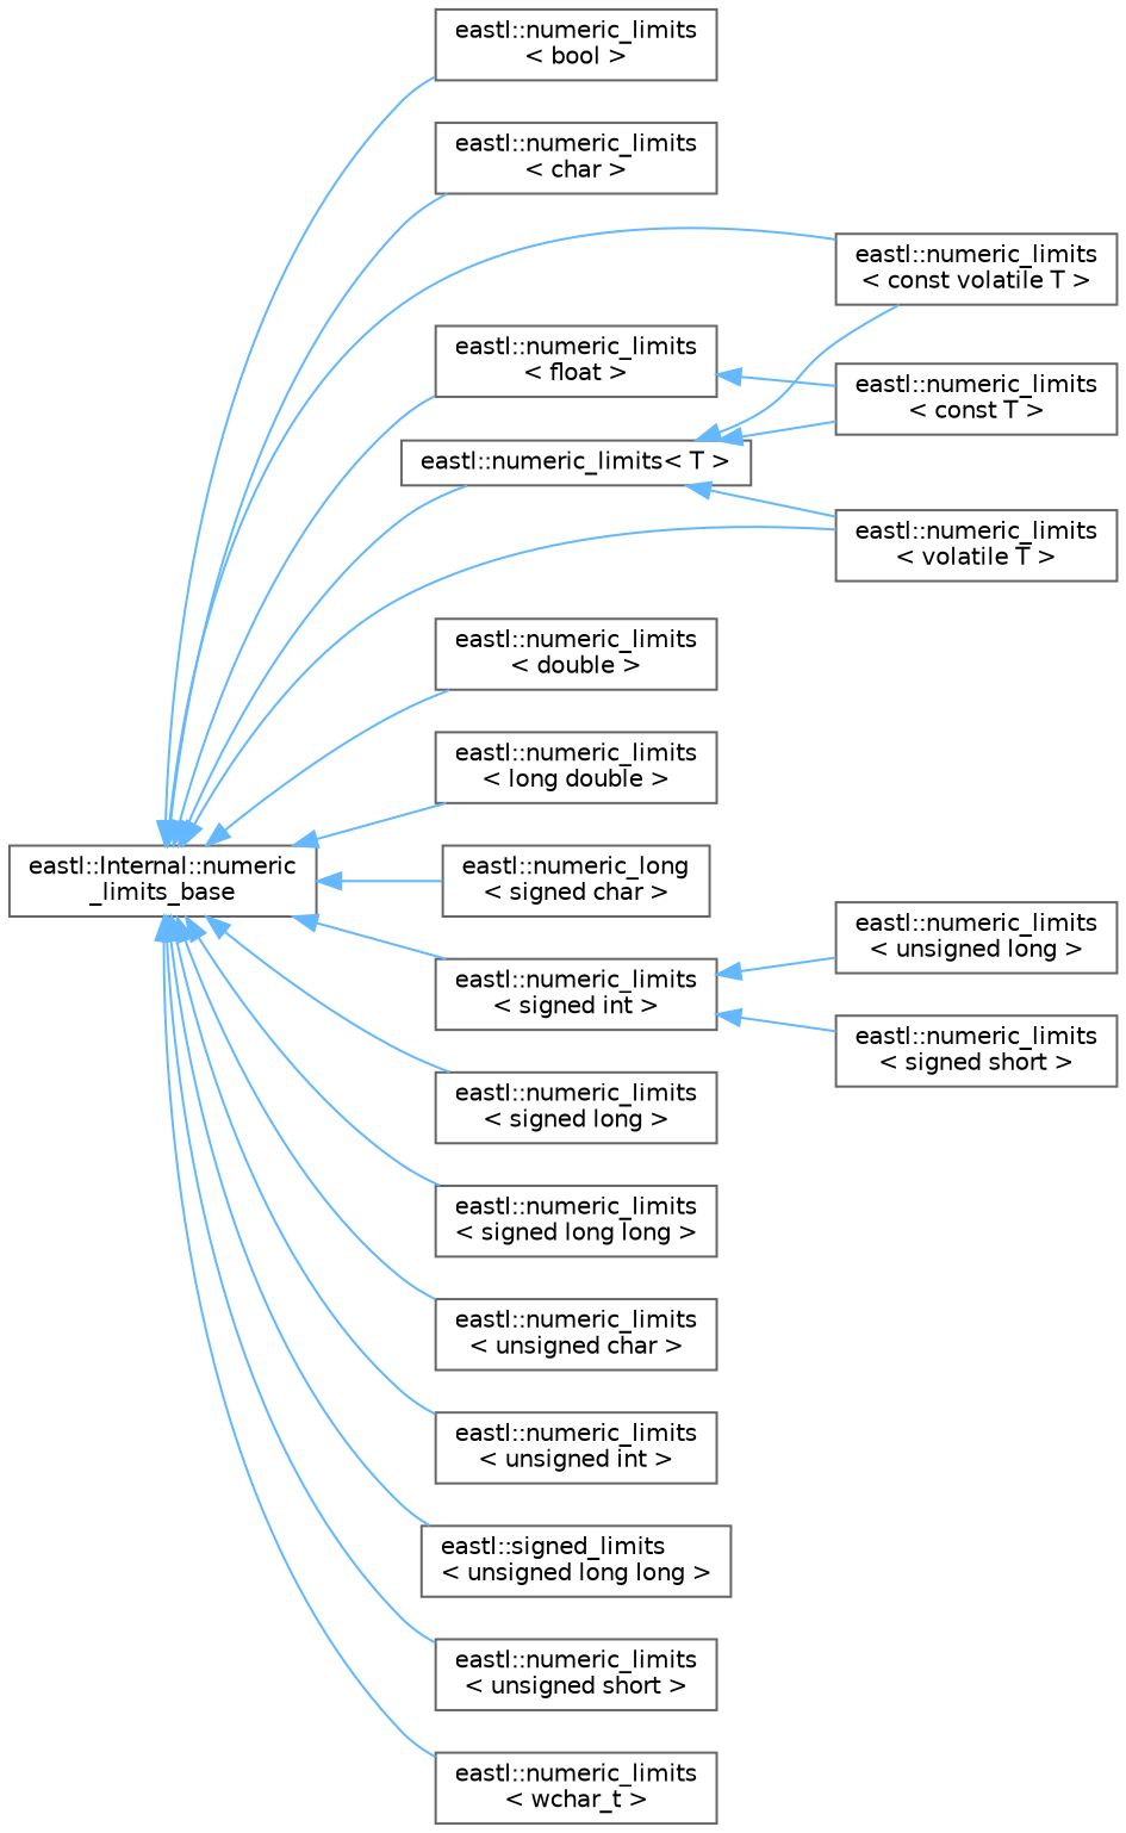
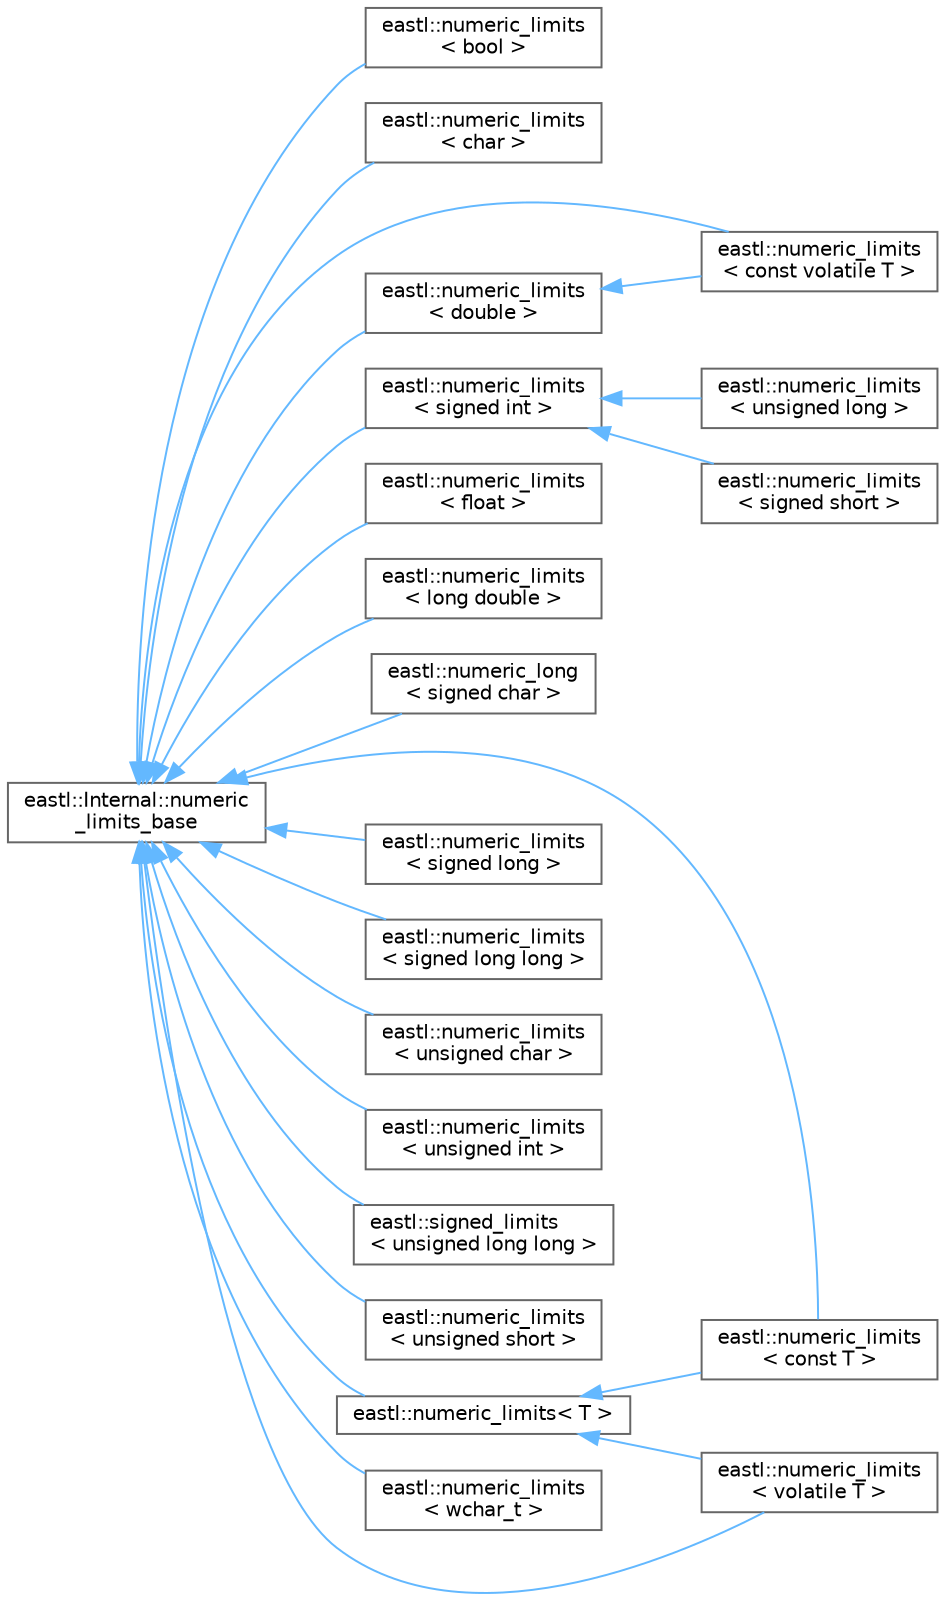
  digraph {
    rankdir=LR
    node [color=grey40 fillcolor=white fontname=Helvetica fontsize=10 shape=box style=filled]
    edge [color=steelblue1 dir=back fontname=Helvetica fontsize=10 labelfontname=Helvetica labelfontsize=10 style=solid]
    n1 [height=0.2 label="eastl::Internal::numeric\l_limits_base" width=0.4]
    n2 [height=0.2 label="eastl::numeric_limits\l\< bool \>" width=0.4]
    n3 [height=0.2 label="eastl::numeric_limits\l\< char \>" width=0.4]
    n4 [height=0.2 label="eastl::numeric_limits\l\< const T \>" width=0.4]
    n5 [height=0.2 label="eastl::numeric_limits\l\< const volatile T \>" width=0.4]
    n6 [height=0.2 label="eastl::numeric_limits\l\< double \>" width=0.4]
    n7 [height=0.2 label="eastl::numeric_limits\l\< float \>" width=0.4]
    n8 [height=0.2 label="eastl::numeric_limits\l\< long double \>" width=0.4]
    n9 [height=0.2 label="eastl::numeric_long\l\< signed char \>" width=0.4]
    n10 [height=0.2 label="eastl::numeric_limits\l\< signed int \>" width=0.4]
    n11 [height=0.2 label="eastl::numeric_limits\l\< signed long \>" width=0.4]
    n12 [height=0.2 label="eastl::numeric_limits\l\< signed long long \>" width=0.4]
    n13 [height=0.2 label="eastl::numeric_limits\l\< unsigned char \>" width=0.4]
    n14 [height=0.2 label="eastl::numeric_limits\l\< unsigned int \>" width=0.4]
    n15 [height=0.2 label="eastl::signed_limits\l\< unsigned long long \>" width=0.4]
    n16 [height=0.2 label="eastl::numeric_limits\l\< unsigned short \>" width=0.4]
    n17 [height=0.2 label="eastl::numeric_limits\l\< volatile T \>" width=0.4]
    n18 [height=0.2 label="eastl::numeric_limits\l\< wchar_t \>" width=0.4]
    n19 [height=0.2 label="eastl::numeric_limits\< T \>" width=0.4]
    n20 [height=0.2 label="eastl::numeric_limits\l\< signed short \>" width=0.4]
    n21 [height=0.2 label="eastl::numeric_limits\l\< unsigned long \>" width=0.4]
    n1 -> n2
    n1 -> n3
-   n7 -> n4
+   n1 -> n4
    n1 -> n5
    n1 -> n6
    n1 -> n7
    n1 -> n8
    n1 -> n9
    n1 -> n10
    n1 -> n11
    n1 -> n12
    n1 -> n13
    n1 -> n14
    n1 -> n15
    n1 -> n16
    n1 -> n17
    n1 -> n18
    n1 -> n19
    n10 -> n20
    n10 -> n21
    n19 -> n4
-   n19 -> n5
+   n6 -> n5
    n19 -> n17
  }
